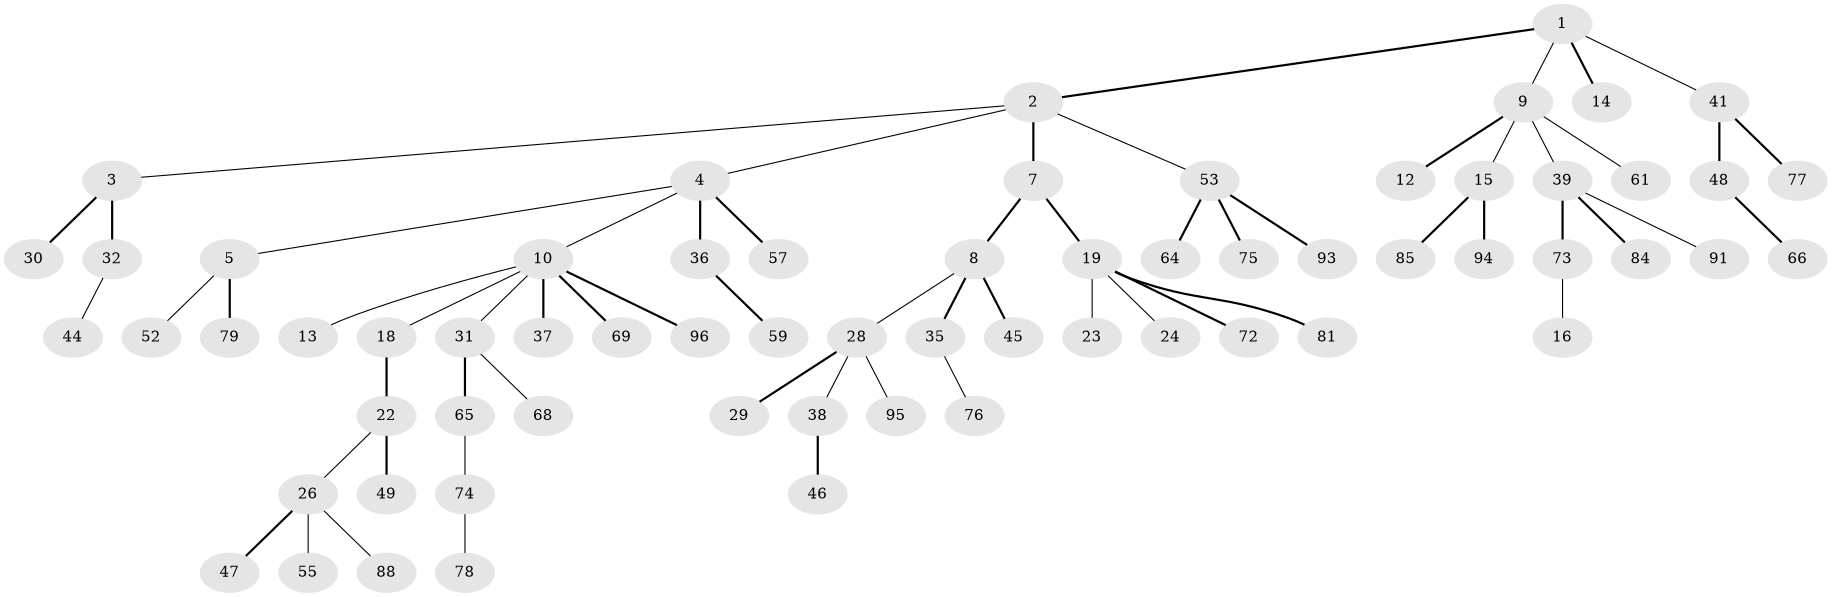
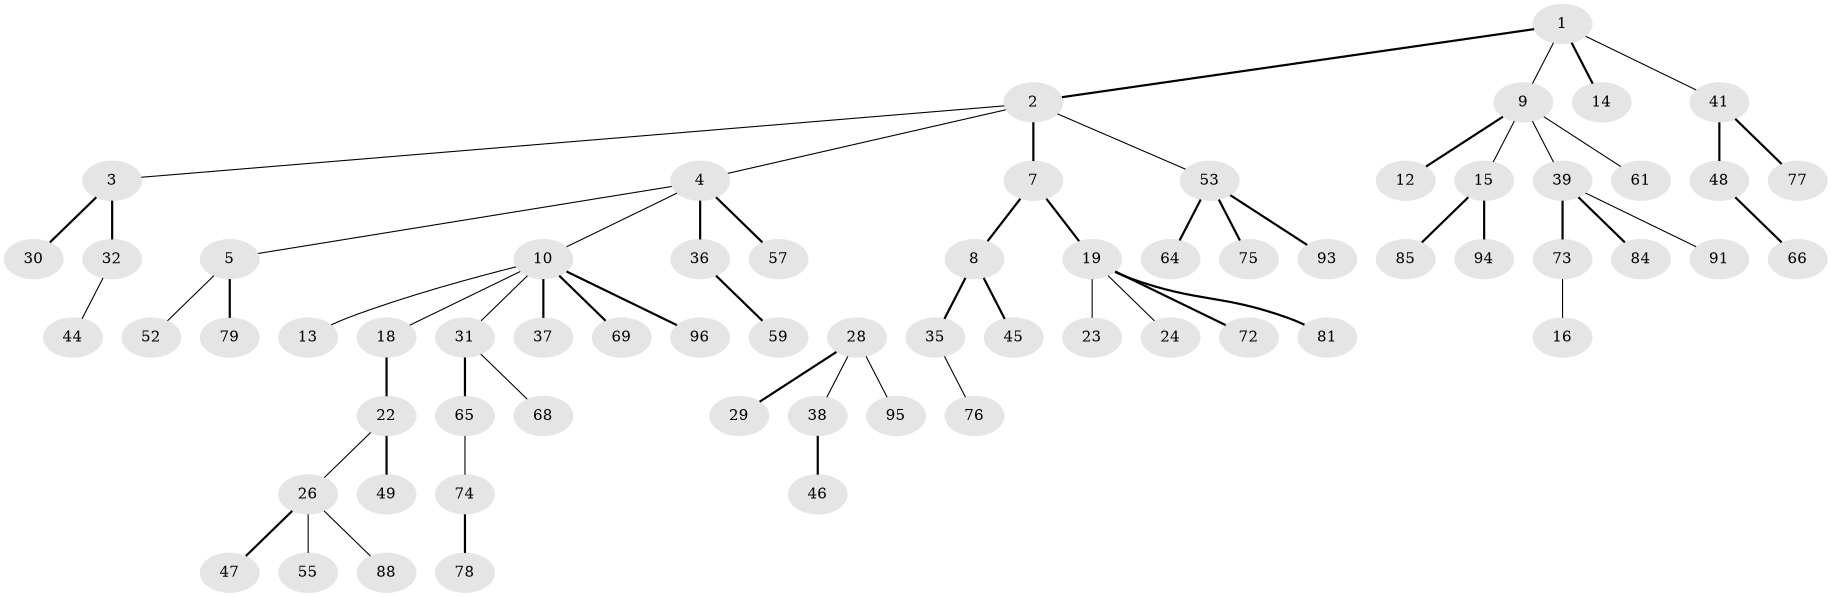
  graph {
    fontname="DejaVu Serif"
    node [color=gray90 fontname="DejaVu Serif" style=filled]
    edge [fontname="DejaVu Serif" style=bold]
    1 [super="+27"]
    2 [super="+11"]
    9 [super="+67"]
    14
    41 [super="+87"]
    3 [super="+16"]
    4 [super="+6"]
    7
    53 [super="+60"]
    12 [super="+50"]
    15 [super="+21"]
    39 [super="+63"]
    61
    48 [super="+54"]
    77 [super="+90"]
    30
    32 [super="+40"]
    5 [super="+17"]
    10 [super="+25"]
    36
    57
    8 [super="+20"]
    19 [super="+42"]
    64
    75
    93
    44 [super="+56"]
    52 [super="+71"]
    79
    13 [super="+62"]
    18 [super="+80"]
    31 [super="+43"]
    37 [super="+58"]
    69 [super="+89"]
    96
    59 [super="+82"]
    28 [super="+83"]
    35
    45
    23
    24 [super="+70"]
    72
    81
    29 [super="+51"]
    38
    95
    76
    85
    94
    73
    84
    91
    n53 [label=16]
    22 [super="+33"]
    65
    68
    26 [super="+34"]
    49
    47
    55
    88
    46
    74 [super="+92"]
    66
    78
    1 -- 2
    1 -- 9 [style=solid]
    1 -- 14
    1 -- 41 [style=solid]
    2 -- 3 [style=solid]
    2 -- 4 [style=solid]
    2 -- 7
    2 -- 53 [style=solid]
    9 -- 12
    9 -- 15 [style=solid]
    9 -- 39 [style=solid]
    9 -- 61 [style=solid]
    41 -- 48
    41 -- 77
    3 -- 30
    3 -- 32
    4 -- 5 [style=solid]
    4 -- 10 [style=solid]
    4 -- 36
    4 -- 57
    7 -- 8
    7 -- 19
    53 -- 64
    53 -- 75
    53 -- 93
    15 -- 85
    15 -- 94
    39 -- 73
    39 -- 84
    39 -- 91 [style=solid]
    48 -- 66
    32 -- 44 [style=solid]
    5 -- 52 [style=solid]
    5 -- 79
    10 -- 13 [style=solid]
    10 -- 18 [style=solid]
    10 -- 31 [style=solid]
    10 -- 37
    10 -- 69
    10 -- 96
    36 -- 59
-   8 -- 28 [style=solid]
    8 -- 35
    8 -- 45
    19 -- 23 [style=solid]
    19 -- 24 [style=solid]
    19 -- 72
    19 -- 81
    18 -- 22
    31 -- 65
    31 -- 68 [style=solid]
    28 -- 29
    28 -- 38 [style=solid]
    28 -- 95 [style=solid]
    35 -- 76 [style=solid]
    38 -- 46
    73 -- n53 [style=solid]
    22 -- 26 [style=solid]
    22 -- 49
    65 -- 74 [style=solid]
    26 -- 47
    26 -- 55 [style=solid]
    26 -- 88 [style=solid]
-   74 -- 78 [style=solid]
+   74 -- 78
  }
